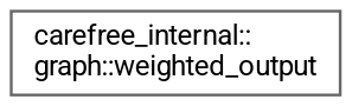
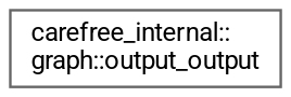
  digraph {
    rankdir=LR
    fontname=Roboto
-   n1 [color=grey40 fillcolor=white fontname=Roboto fontsize=10 height=0.2 label="carefree_internal::\lgraph::weighted_output" shape=box style=filled width=0.4]
+   n1 [color=grey40 fillcolor=white fontname=Roboto fontsize=10 height=0.2 label="carefree_internal::\lgraph::output_output" shape=box style=filled width=0.4]
  }
